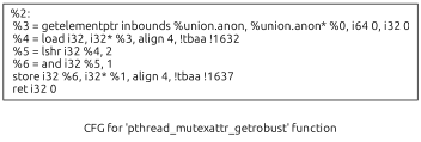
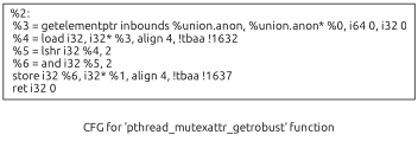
  digraph {
    label="CFG for 'pthread_mutexattr_getrobust' function"
    fontname=Ubuntu
-   n1 [label="{%2:\l  %3 = getelementptr inbounds %union.anon, %union.anon* %0, i64 0, i32 0\l  %4 = load i32, i32* %3, align 4, !tbaa !1632\l  %5 = lshr i32 %4, 2\l  %6 = and i32 %5, 1\l  store i32 %6, i32* %1, align 4, !tbaa !1637\l  ret i32 0\l}" shape=record fontname=Ubuntu]
+   n1 [label="{%2:\l  %3 = getelementptr inbounds %union.anon, %union.anon* %0, i64 0, i32 0\l  %4 = load i32, i32* %3, align 4, !tbaa !1632\l  %5 = lshr i32 %4, 2\l  %6 = and i32 %5, 2\l  store i32 %6, i32* %1, align 4, !tbaa !1637\l  ret i32 0\l}" shape=record fontname=Ubuntu]
  }
